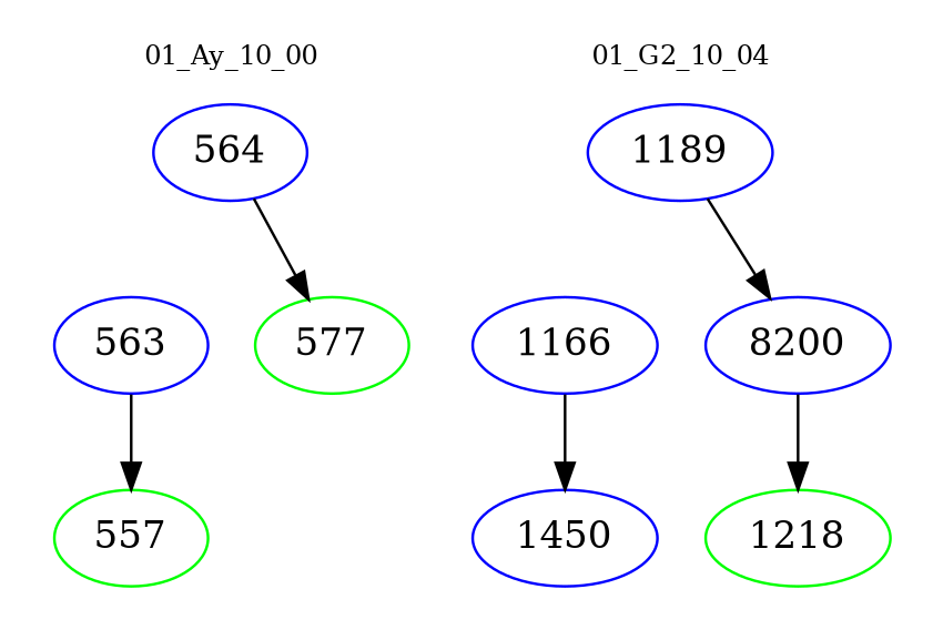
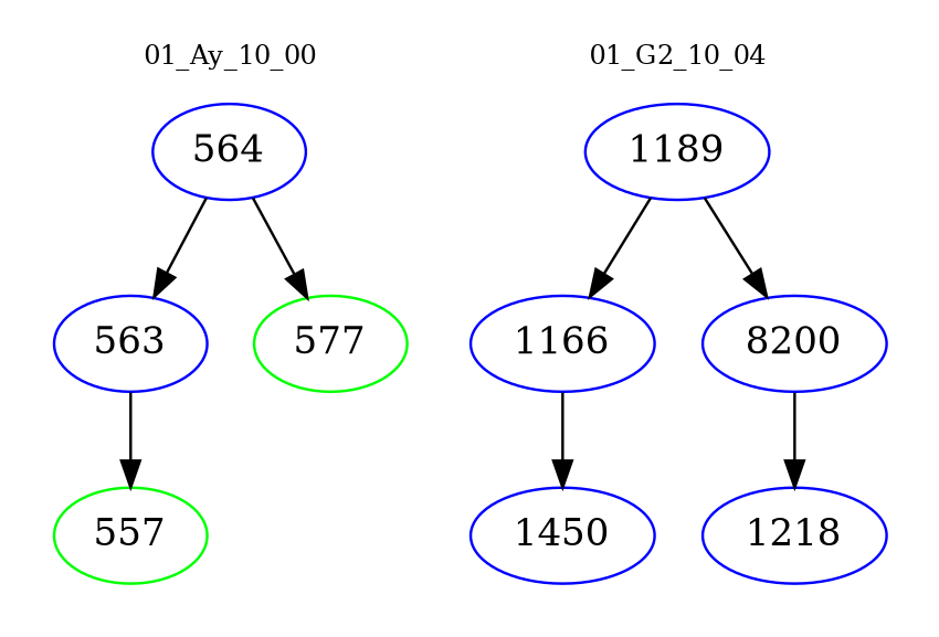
  digraph {
    node [color=blue]
    edge [color=black]
    n1 [label=564]
    n2 [label=563]
    n3 [color=green label=577]
    n4 [color=green label=557]
    n5 [label=1189]
    n6 [label=1166]
    n7 [label=8200]
    n8 [label=1450]
-   n9 [color=green label=1218]
+   n9 [label=1218]
    subgraph cluster_1 {
      color=white
      fontsize=10
      label="01_Ay_10_00"
      n1
      n2
      n3
      n4
    }
    subgraph cluster_2 {
      color=white
      fontsize=10
      label="01_G2_10_04"
      n5
      n6
      n7
      n8
      n9
    }
+   n1 -> n2
    n1 -> n3
    n2 -> n4
+   n5 -> n6
    n5 -> n7
    n6 -> n8
    n7 -> n9
  }
